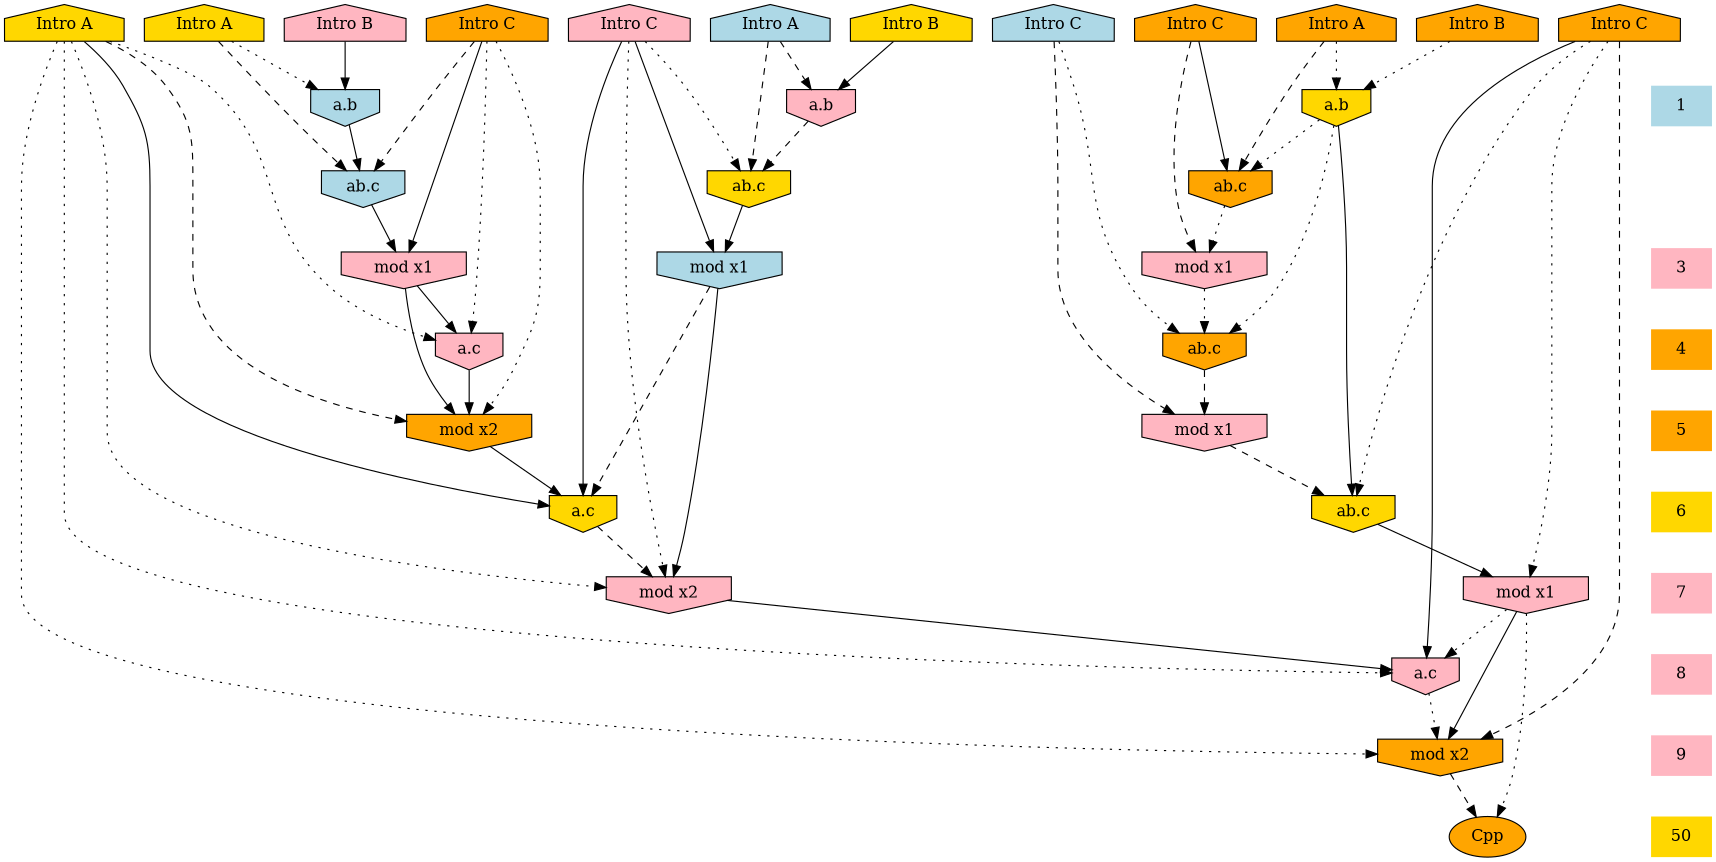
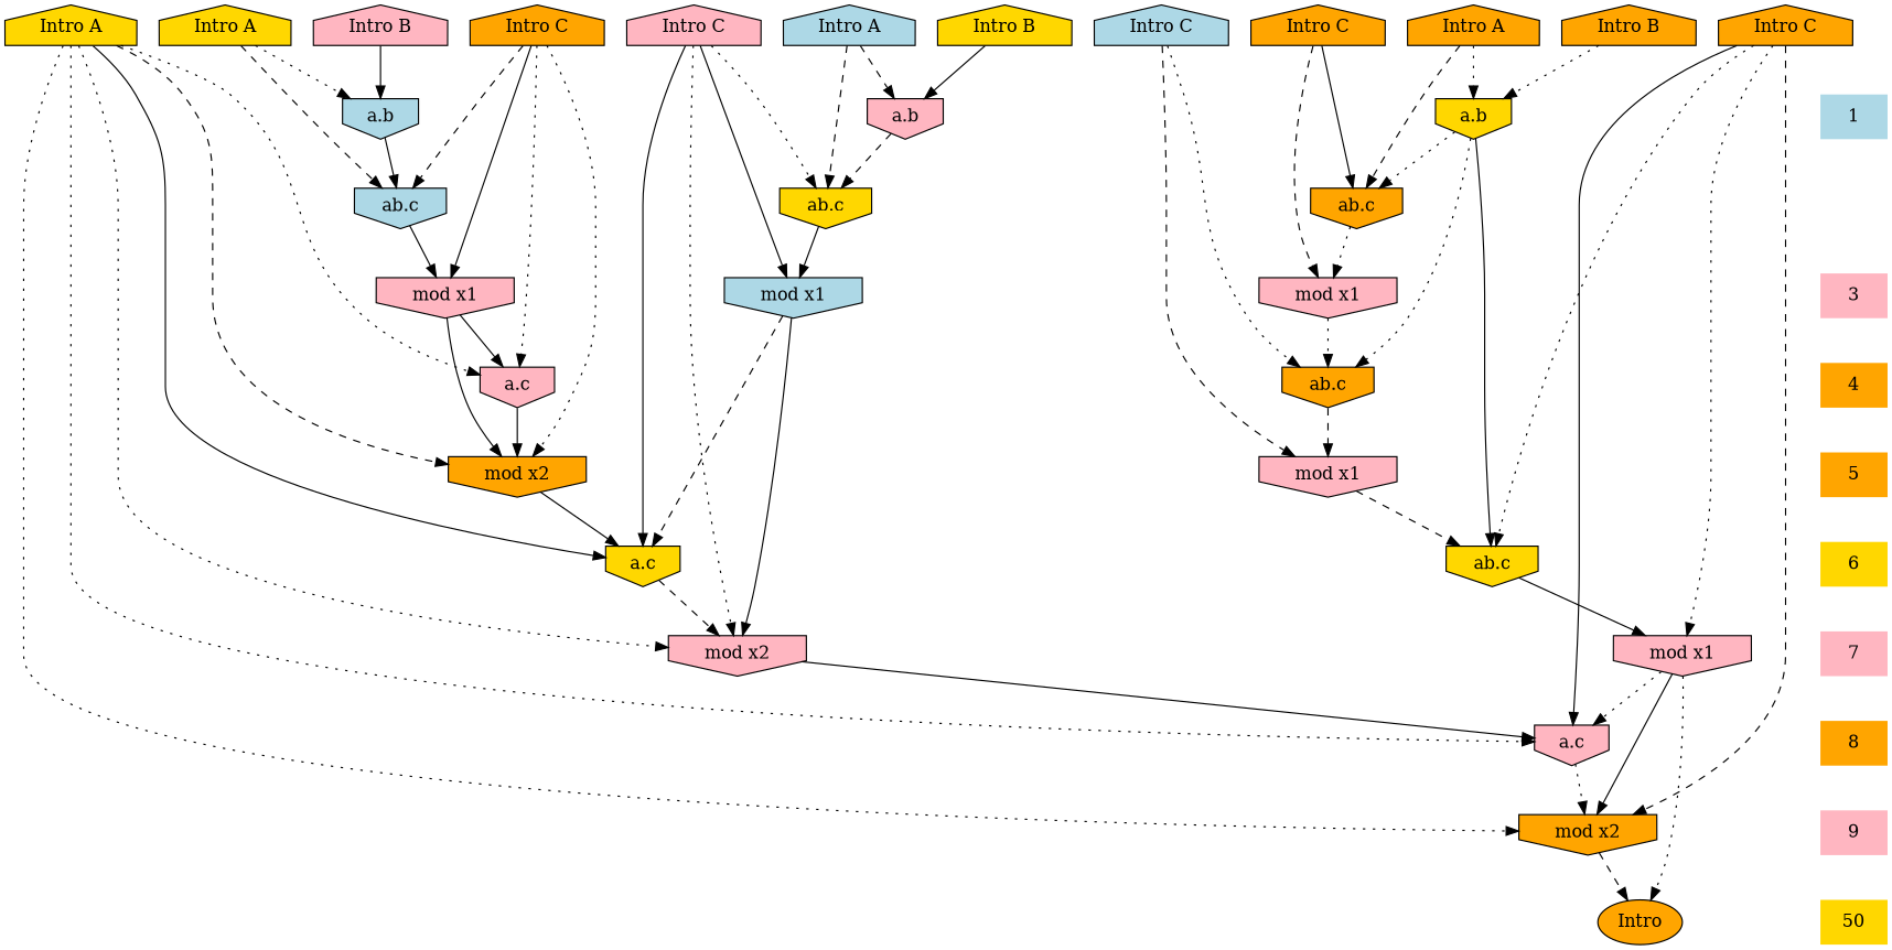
  digraph {
    ranksep=.5
    node [fillcolor=lightpink shape=invhouse style=filled]
    edge [style=dotted]
    n1 [fillcolor=gold label="Intro A" shape=house]
    n2 [label="Intro B" shape=house]
    n3 [fillcolor=lightblue label="Intro A" shape=house]
    n4 [fillcolor=gold label="Intro A" shape=house]
    n5 [fillcolor=orange label="Intro B" shape=house]
    n6 [fillcolor=orange label="Intro A" shape=house]
    n7 [fillcolor=gold label="Intro B" shape=house]
    n8 [fillcolor=orange label="Intro C" shape=house]
    n9 [label="Intro C" shape=house]
    n10 [fillcolor=orange label="Intro C" shape=house]
    n11 [fillcolor=lightblue label="Intro C" shape=house]
    n12 [fillcolor=orange label="Intro C" shape=house]
    1 [fillcolor=lightblue shape=plaintext]
    n14 [fillcolor=gold label="a.b"]
    n15 [label="a.b"]
    n16 [fillcolor=lightblue label="a.b"]
    n17 [fillcolor=orange label="ab.c"]
    n18 [fillcolor=gold label="ab.c"]
    n19 [fillcolor=lightblue label="ab.c"]
    3 [shape=plaintext]
    n21 [label="mod x1"]
    n22 [fillcolor=lightblue label="mod x1"]
    n23 [label="mod x1"]
    4 [fillcolor=orange shape=plaintext]
    n25 [fillcolor=orange label="ab.c"]
    n26 [label="a.c"]
    5 [fillcolor=orange shape=plaintext]
    n28 [label="mod x1"]
    n29 [fillcolor=orange label="mod x2"]
    6 [fillcolor=gold shape=plaintext]
    n31 [fillcolor=gold label="ab.c"]
    n32 [fillcolor=gold label="a.c"]
    7 [shape=plaintext]
    n34 [label="mod x1"]
    n35 [label="mod x2"]
-   8 [shape=plaintext]
+   8 [fillcolor=orange shape=plaintext]
    n37 [label="a.c"]
    9 [shape=plaintext]
    n39 [fillcolor=orange label="mod x2"]
    n40 [fillcolor=gold label=50 shape=plaintext]
-   n41 [fillcolor=orange label=Cpp shape=""]
+   n41 [fillcolor=orange label=Intro shape=""]
    subgraph sub_1 {
      rank=same
      n1
      n2
      n3
      n4
      n5
      n6
      n7
      n8
      n9
      n10
      n11
      n12
    }
    subgraph sub_2 {
      rank=same
      1
      n14
      n15
      n16
    }
    subgraph sub_3 {
      rank=same
      n17
      n18
      n19
    }
    subgraph sub_4 {
      rank=same
      3
      n21
      n22
      n23
    }
    subgraph sub_5 {
      rank=same
      4
      n25
      n26
    }
    subgraph sub_6 {
      rank=same
      5
      n28
      n29
    }
    subgraph sub_7 {
      rank=same
      6
      n31
      n32
    }
    subgraph sub_8 {
      rank=same
      7
      n34
      n35
    }
    subgraph sub_9 {
      rank=same
      8
      n37
    }
    subgraph sub_10 {
      rank=same
      9
      n39
    }
    subgraph sub_11 {
      rank=same
      n40
      n41
    }
    n1 -> n26
    n1 -> n29 [style=dashed]
    n1 -> n32 [style=solid]
    n1 -> n35
    n1 -> n37
    n1 -> n39
    n2 -> n16 [style=solid]
    n3 -> n15 [style=dashed]
    n3 -> n18 [style=dashed]
    n4 -> n16
    n4 -> n19 [style=dashed]
    n5 -> n14
    n6 -> n14
    n6 -> n17 [style=dashed]
    n7 -> n15 [style=solid]
    n8 -> n19 [style=dashed]
    n8 -> n23 [style=solid]
    n8 -> n26
    n8 -> n29
    n9 -> n18
    n9 -> n22 [style=solid]
    n9 -> n32 [style=solid]
    n9 -> n35
    n10 -> n31
    n10 -> n34
    n10 -> n37 [style=solid]
    n10 -> n39 [style=dashed]
    n11 -> n25
    n11 -> n28 [style=dashed]
    n12 -> n17 [style=solid]
    n12 -> n21 [style=dashed]
    n14 -> n17
    n14 -> n25
    n14 -> n31 [style=solid]
    n15 -> n18 [style=dashed]
    n16 -> n19 [style=solid]
    n17 -> n21
    n18 -> n22 [style=solid]
    n19 -> n23 [style=solid]
    3 -> 4 [style=invis]
    n21 -> n25
    n22 -> n32 [style=dashed]
    n22 -> n35 [style=solid]
    n23 -> n26 [style=solid]
    n23 -> n29 [style=solid]
    4 -> 5 [style=invis]
    n25 -> n28 [style=dashed]
    n26 -> n29 [style=solid]
    5 -> 6 [style=invis]
    n28 -> n31 [style=dashed]
    n29 -> n32 [style=solid]
    6 -> 7 [style=invis]
    n31 -> n34 [style=solid]
    n32 -> n35 [style=dashed]
    7 -> 8 [style=invis]
    n34 -> n37
    n34 -> n39 [style=solid]
    n34 -> n41
    n35 -> n37 [style=solid]
    8 -> 9 [style=invis]
    n37 -> n39
    9 -> n40 [style=invis]
    n39 -> n41 [style=dashed]
  }
